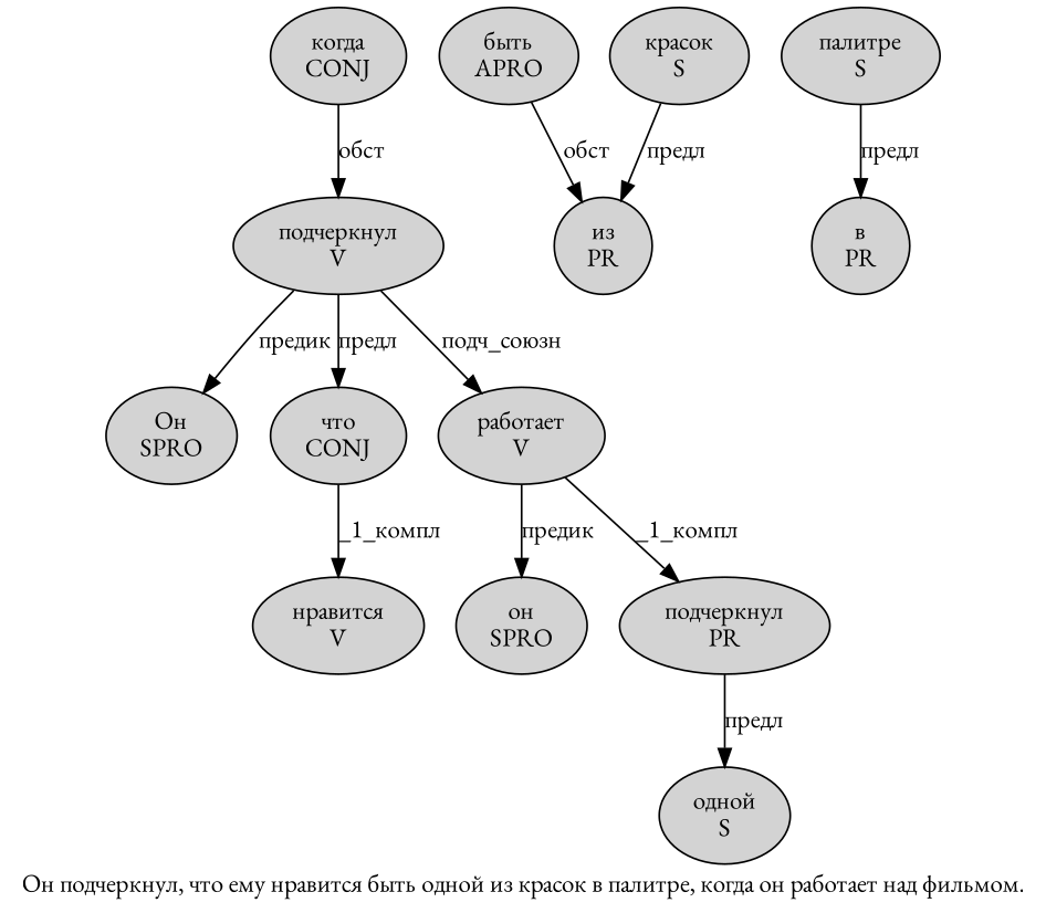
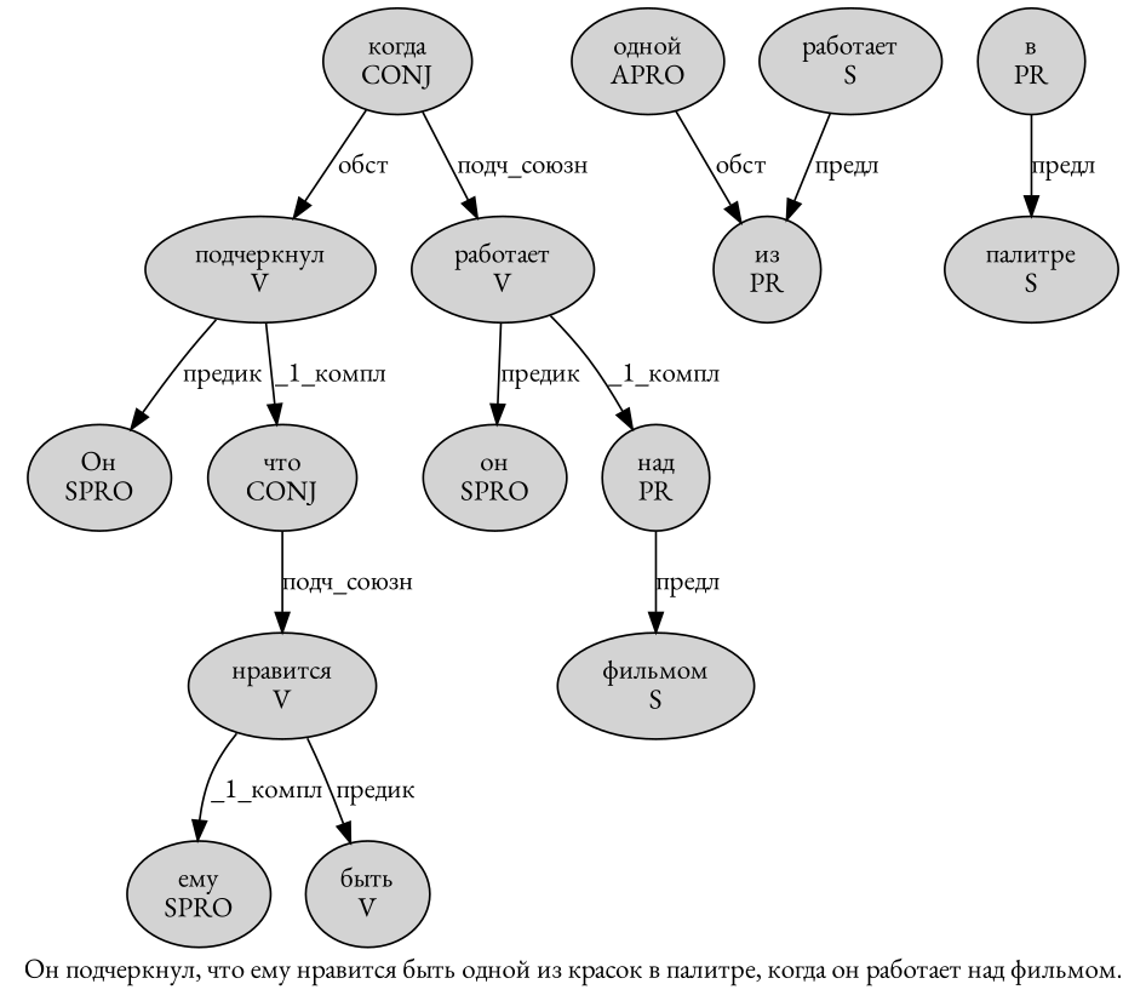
  digraph {
    fontname="EB Garamond"
    label="Он подчеркнул, что ему нравится быть одной из красок в палитре, когда он работает над фильмом."
    node [fillcolor=lightgray fontname="EB Garamond" penwidth=1 shape=ellipse style=filled]
    edge [fontname="EB Garamond"]
    n1 [label="Он\nSPRO"]
    n2 [label="подчеркнул\nV"]
    n3 [label="что\nCONJ"]
    n4 [label="нравится\nV"]
    n5 [label="когда\nCONJ"]
    n6 [label="работает\nV"]
-   n9 [label="быть\nAPRO"]
+   n7 [label="ему\nSPRO"]
+   n8 [label="быть\nV"]
+   n9 [label="одной\nAPRO"]
    n10 [label="из\nPR"]
    n11 [label="в\nPR"]
    n12 [label="палитре\nS"]
-   n13 [label="красок\nS"]
+   n13 [label="работает\nS"]
    n14 [label="он\nSPRO"]
-   n15 [label="подчеркнул\nPR"]
-   n16 [label="одной\nS"]
+   n15 [label="над\nPR"]
+   n16 [label="фильмом\nS"]
    n2 -> n1 [label="предик"]
-   n2 -> n3 [label="предл"]
-   n3 -> n4 [label="_1_компл"]
+   n2 -> n3 [label="_1_компл"]
+   n3 -> n4 [label="подч_союзн"]
+   n4 -> n7 [label="_1_компл"]
+   n4 -> n8 [label="предик"]
    n5 -> n2 [label="обст"]
-   n2 -> n6 [label="подч_союзн"]
+   n5 -> n6 [label="подч_союзн"]
    n6 -> n14 [label="предик"]
    n6 -> n15 [label="_1_компл"]
    n9 -> n10 [label="обст"]
-   n12 -> n11 [label="предл"]
+   n11 -> n12 [label="предл"]
    n13 -> n10 [label="предл"]
    n15 -> n16 [label="предл"]
  }
